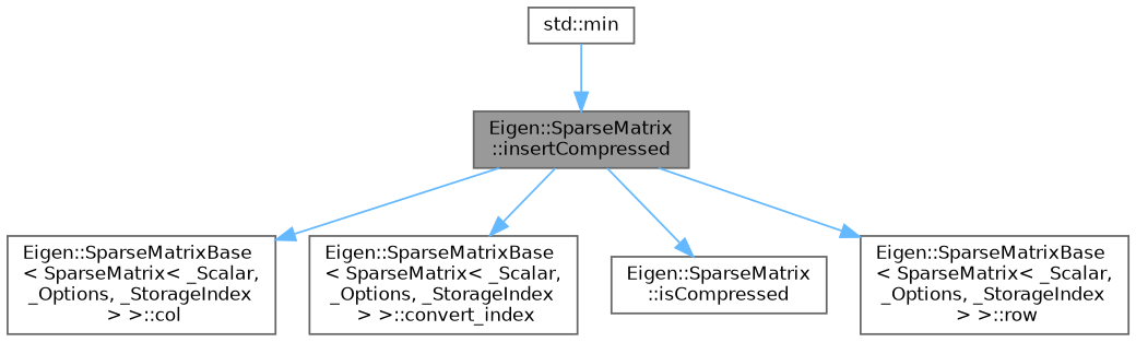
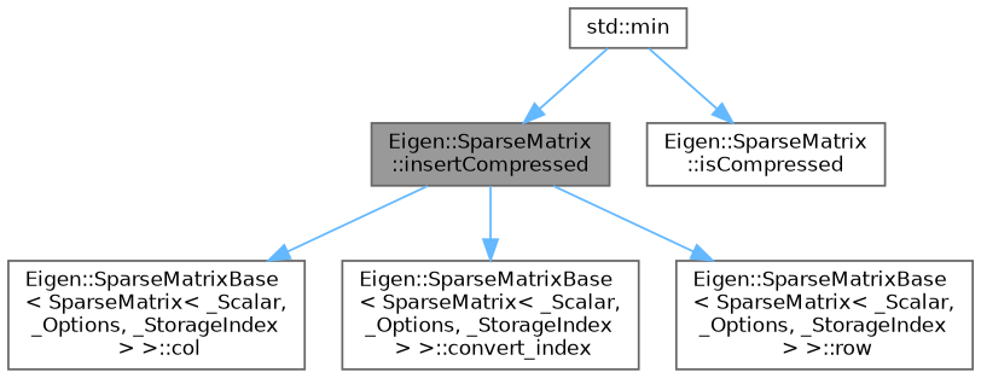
  digraph {
    rankdir=TB
    node [color=grey40 fillcolor=white fontname=Helvetica fontsize=10 shape=box style=filled]
    edge [color=steelblue1 fontname=Helvetica fontsize=10 labelfontname=Helvetica labelfontsize=10 style=solid]
    n1 [color=gray40 fillcolor=grey60 fontcolor=black height=0.2 label="Eigen::SparseMatrix\l::insertCompressed" width=0.4]
    n2 [height=0.2 label="Eigen::SparseMatrixBase\l\< SparseMatrix\< _Scalar,\l _Options, _StorageIndex\l \> \>::col" width=0.4]
    n3 [height=0.2 label="Eigen::SparseMatrixBase\l\< SparseMatrix\< _Scalar,\l _Options, _StorageIndex\l \> \>::convert_index" width=0.4]
    n4 [height=0.2 label="Eigen::SparseMatrix\l::isCompressed" width=0.4]
    n5 [height=0.2 label="Eigen::SparseMatrixBase\l\< SparseMatrix\< _Scalar,\l _Options, _StorageIndex\l \> \>::row" width=0.4]
    n6 [height=0.2 label="std::min" width=0.4]
    n1 -> n2
    n1 -> n3
-   n1 -> n4
+   n6 -> n4
    n1 -> n5
    n6 -> n1
  }
